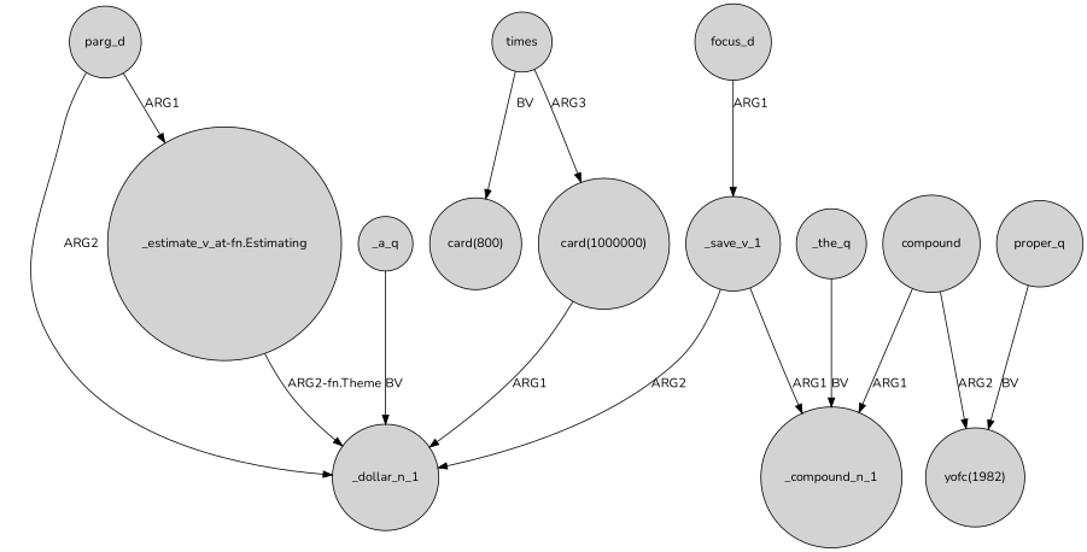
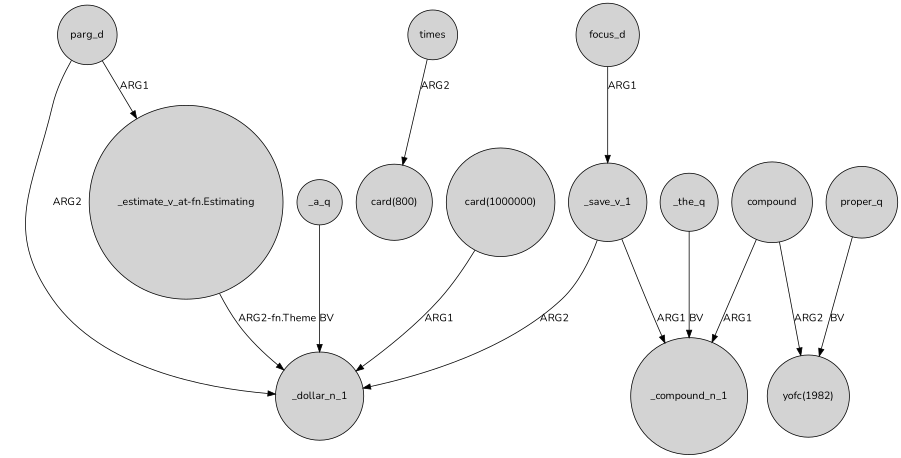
  digraph {
    fontname=Nunito
    node [fontname=Nunito shape=circle style=filled]
    edge [fontname=Nunito]
    parg_d
    "_estimate_v_at-fn.Estimating"
    _dollar_n_1
    proper_q
    "yofc(1982)"
    _save_v_1
    n7 [label=_compound_n_1]
    "card(1000000)"
    times
    "card(800)"
    _the_q
    _a_q
    focus_d
    compound
    parg_d -> "_estimate_v_at-fn.Estimating" [label=ARG1]
    parg_d -> _dollar_n_1 [label=ARG2]
    "_estimate_v_at-fn.Estimating" -> _dollar_n_1 [label="ARG2-fn.Theme"]
    proper_q -> "yofc(1982)" [label=BV]
    _save_v_1 -> _dollar_n_1 [label=ARG2]
    _save_v_1 -> n7 [label=ARG1]
    "card(1000000)" -> _dollar_n_1 [label=ARG1]
-   times -> "card(1000000)" [label=ARG3]
-   times -> "card(800)" [label=BV]
+   times -> "card(800)" [label=ARG2]
    _the_q -> n7 [label=BV]
    _a_q -> _dollar_n_1 [label=BV]
    focus_d -> _save_v_1 [label=ARG1]
    compound -> "yofc(1982)" [label=ARG2]
    compound -> n7 [label=ARG1]
  }
